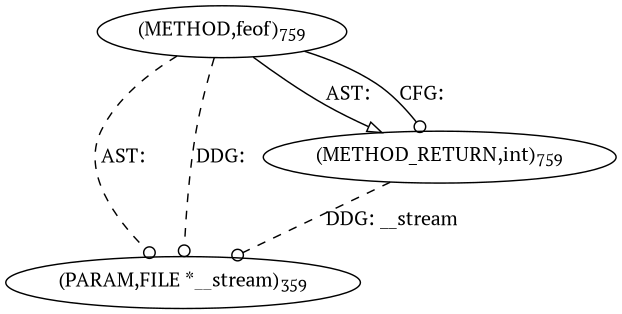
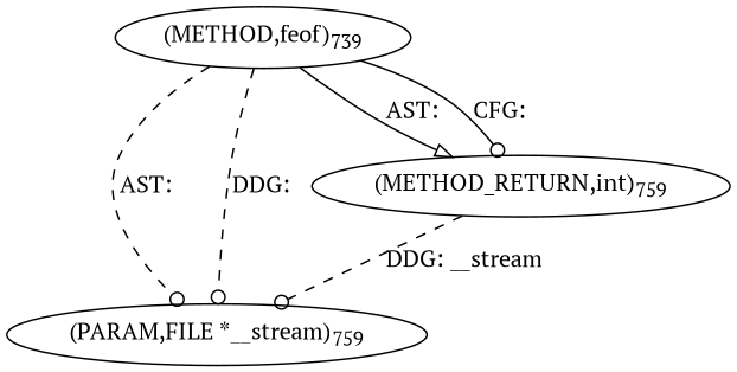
  digraph {
    fontname="PT Serif"
    node [fontname="PT Serif"]
    edge [arrowhead=odot fontname="PT Serif" style=dashed]
-   n1 [label=<(METHOD,feof)<SUB>759</SUB>>]
-   n2 [label=<(PARAM,FILE *__stream)<SUB>359</SUB>>]
+   n1 [label=<(METHOD,feof)<SUB>739</SUB>>]
+   n2 [label=<(PARAM,FILE *__stream)<SUB>759</SUB>>]
    n3 [label=<(METHOD_RETURN,int)<SUB>759</SUB>>]
    n1 -> n2 [label="AST: "]
    n1 -> n2 [label="DDG: "]
    n1 -> n3 [arrowhead=onormal label="AST: " style=solid]
    n1 -> n3 [label="CFG: " style=solid]
    n3 -> n2 [label="DDG: __stream"]
  }
